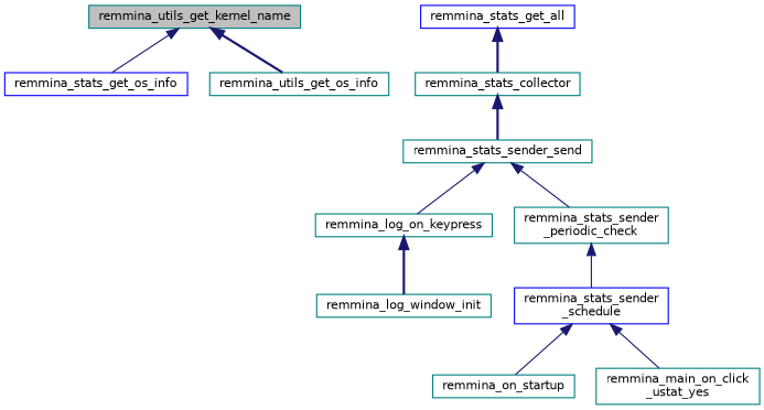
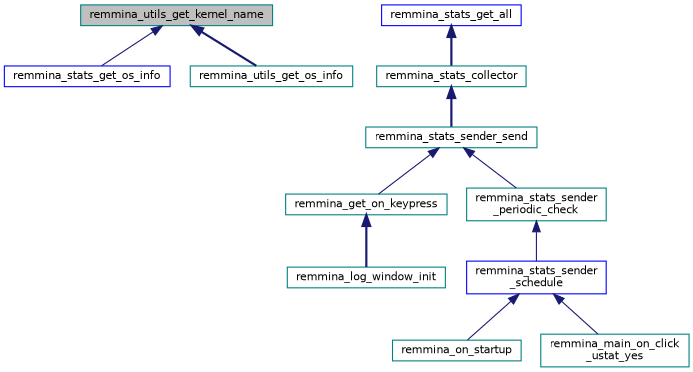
  digraph {
    rankdir=TB
    node [color=teal fillcolor=white fontname=Helvetica fontsize=10 shape=record style=filled]
    edge [color=midnightblue dir=back fontname=Helvetica fontsize=10 labelfontname=Helvetica labelfontsize=10 style=solid]
    n1 [fillcolor=grey75 fontcolor=black height=0.2 label=remmina_utils_get_kernel_name width=0.4]
    n2 [color=blue height=0.2 label=remmina_stats_get_os_info width=0.4]
    n3 [height=0.2 label=remmina_utils_get_os_info width=0.4]
    n4 [color=blue height=0.2 label=remmina_stats_get_all width=0.4]
    n5 [height=0.2 label=remmina_stats_collector width=0.4]
    n6 [height=0.2 label=remmina_stats_sender_send width=0.4]
-   n7 [height=0.2 label=remmina_log_on_keypress width=0.4]
+   n7 [height=0.2 label=remmina_get_on_keypress width=0.4]
    n8 [height=0.2 label="remmina_stats_sender\l_periodic_check" width=0.4]
    n9 [height=0.2 label=remmina_log_window_init width=0.4]
    n10 [color=blue height=0.2 label="remmina_stats_sender\l_schedule" width=0.4]
    n11 [height=0.2 label=remmina_on_startup width=0.4]
    n12 [height=0.2 label="remmina_main_on_click\l_ustat_yes" width=0.4]
    n1 -> n2
    n1 -> n3 [style=bold]
    n4 -> n5 [style=bold]
    n5 -> n6 [style=bold]
    n6 -> n7
    n6 -> n8
    n7 -> n9 [style=bold]
    n8 -> n10
    n10 -> n11
    n10 -> n12
  }
